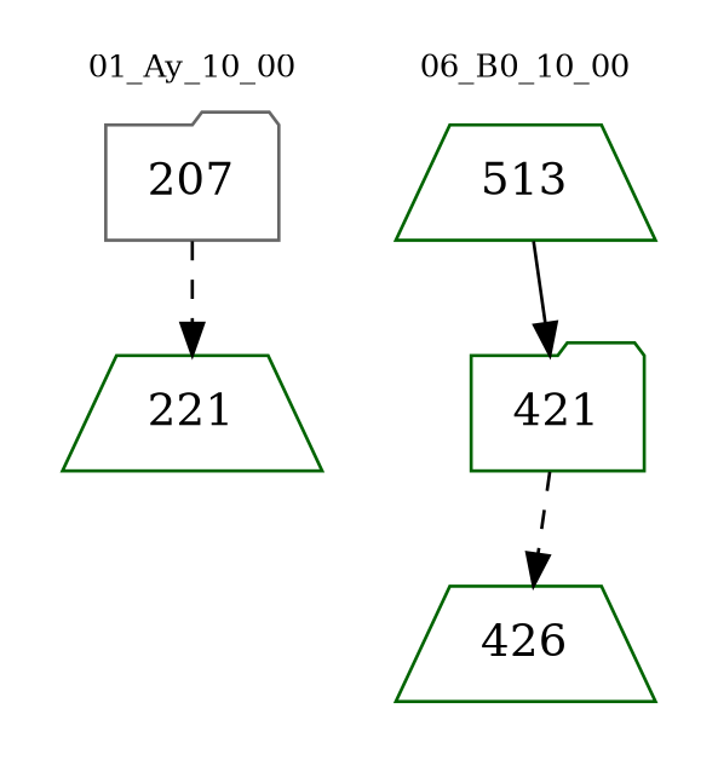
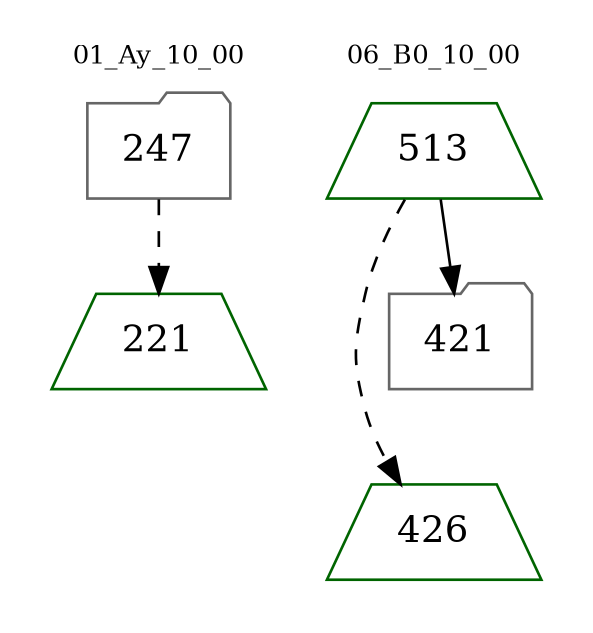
  digraph {
    node [color=darkgreen shape=trapezium]
    edge [color=black style=dashed]
-   n1 [color=gray40 label=207 shape=folder]
+   n1 [color=gray40 label=247 shape=folder]
    n2 [label=221]
    n3 [label=513]
    n4 [label=426]
-   n5 [label=421 shape=folder]
+   n5 [color=gray40 label=421 shape=folder]
    subgraph cluster_1 {
      color=white
      fontsize=10
      label="01_Ay_10_00"
      n1
      n2
    }
    subgraph cluster_2 {
      color=white
      fontsize=10
      label="06_B0_10_00"
      n3
      n4
      n5
    }
    n1 -> n2
-   n5 -> n4
+   n3 -> n4
    n3 -> n5 [style=solid]
  }
